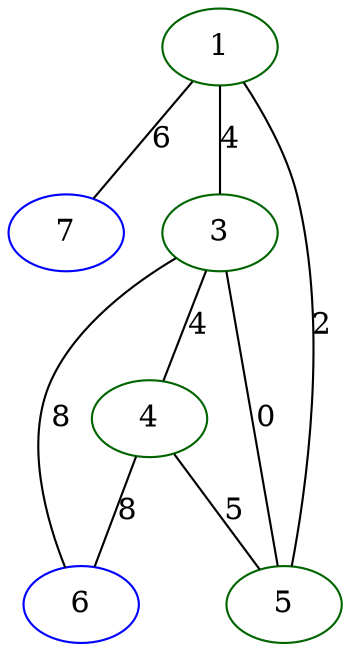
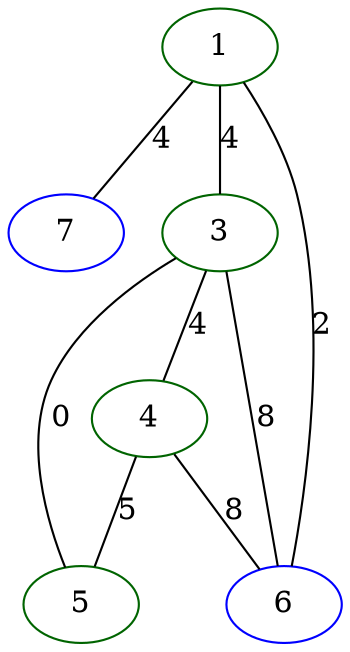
  graph {
    node [color=darkgreen weight=1]
    n1 [color=blue label=7]
    1
    3
    5
    4
    6 [color=blue weight=4]
-   1 -- n1 [label=6]
+   1 -- n1 [label=4]
    1 -- 3 [label=4]
-   1 -- 5 [label=2]
+   1 -- 6 [label=2]
    3 -- 5 [label=0]
    3 -- 4 [label=4]
    3 -- 6 [label=8]
    4 -- 5 [label=5]
    4 -- 6 [label=8]
  }
